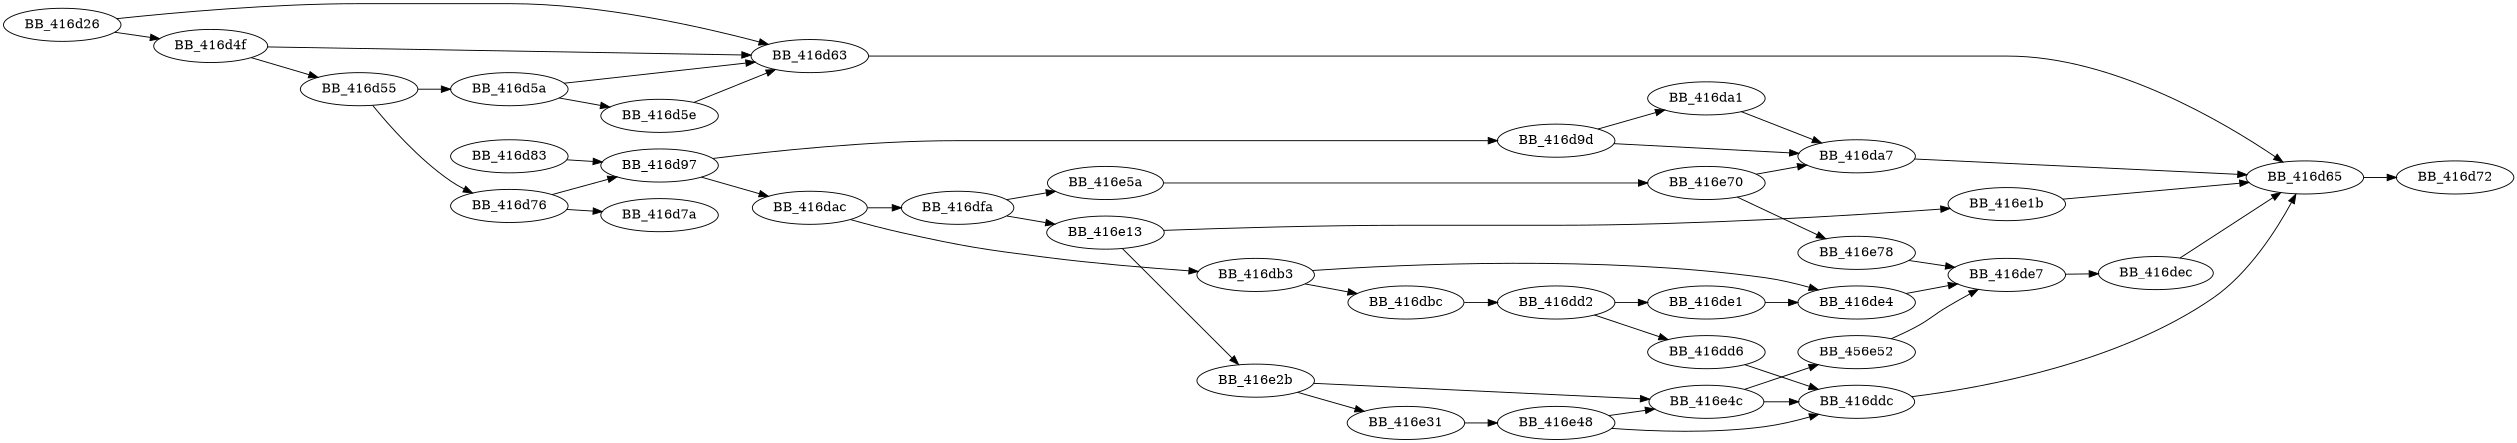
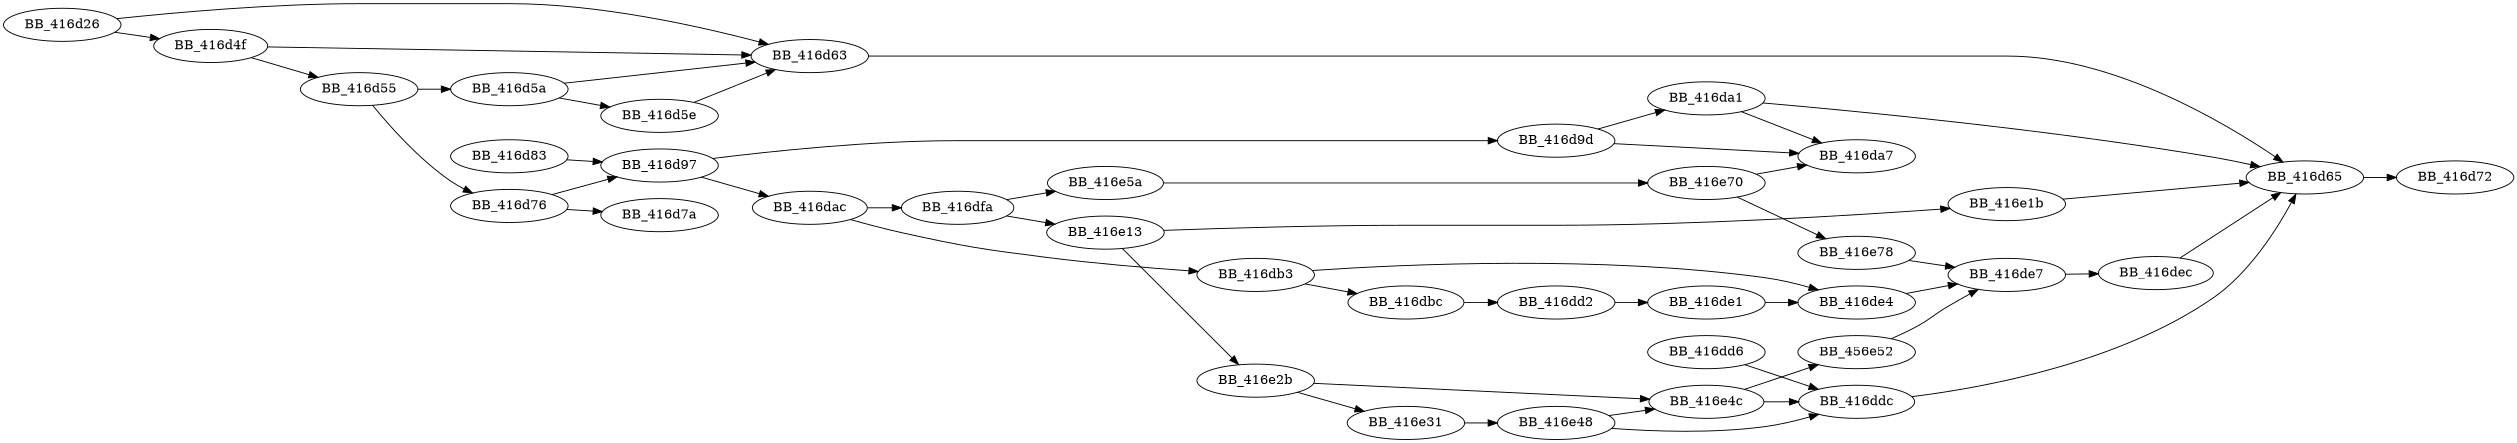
  digraph {
    rankdir=LR
    BB_416d26
    BB_416d4f
    BB_416d63
    BB_416d55
    BB_416d65
    BB_416d5a
    BB_416d76
    BB_416d72
    BB_416d5e
    BB_416d7a
    BB_416d97
    BB_416d9d
    BB_416dac
    BB_416d83
    BB_416da1
    BB_416da7
    BB_416db3
    BB_416dfa
    BB_416dbc
    BB_416de4
    BB_416e13
    BB_416e5a
    BB_416dd2
    BB_416de7
    BB_416e1b
    BB_416e2b
    BB_416e70
    BB_416dd6
    BB_416de1
    BB_416dec
    BB_416ddc
    BB_416e31
    BB_416e4c
    BB_416e78
    BB_416e48
    n36 [label=BB_456e52]
    BB_416d26 -> BB_416d4f
    BB_416d26 -> BB_416d63
    BB_416d4f -> BB_416d63
    BB_416d4f -> BB_416d55
    BB_416d63 -> BB_416d65
    BB_416d55 -> BB_416d5a
    BB_416d55 -> BB_416d76
    BB_416d65 -> BB_416d72
    BB_416d5a -> BB_416d63
    BB_416d5a -> BB_416d5e
    BB_416d76 -> BB_416d7a
    BB_416d76 -> BB_416d97
    BB_416d5e -> BB_416d63
    BB_416d97 -> BB_416d9d
    BB_416d97 -> BB_416dac
    BB_416d9d -> BB_416da1
    BB_416d9d -> BB_416da7
    BB_416dac -> BB_416db3
    BB_416dac -> BB_416dfa
    BB_416d83 -> BB_416d97
    BB_416da1 -> BB_416da7
-   BB_416da7 -> BB_416d65
+   BB_416da1 -> BB_416d65
    BB_416db3 -> BB_416dbc
    BB_416db3 -> BB_416de4
    BB_416dfa -> BB_416e13
    BB_416dfa -> BB_416e5a
    BB_416dbc -> BB_416dd2
    BB_416de4 -> BB_416de7
    BB_416e13 -> BB_416e1b
    BB_416e13 -> BB_416e2b
    BB_416e5a -> BB_416e70
-   BB_416dd2 -> BB_416dd6
    BB_416dd2 -> BB_416de1
    BB_416de7 -> BB_416dec
    BB_416e1b -> BB_416d65
    BB_416e2b -> BB_416e31
    BB_416e2b -> BB_416e4c
    BB_416e70 -> BB_416da7
    BB_416e70 -> BB_416e78
    BB_416dd6 -> BB_416ddc
    BB_416de1 -> BB_416de4
    BB_416dec -> BB_416d65
    BB_416ddc -> BB_416d65
    BB_416e31 -> BB_416e48
    BB_416e4c -> BB_416ddc
    BB_416e4c -> n36
    BB_416e78 -> BB_416de7
    BB_416e48 -> BB_416ddc
    BB_416e48 -> BB_416e4c
    n36 -> BB_416de7
  }
